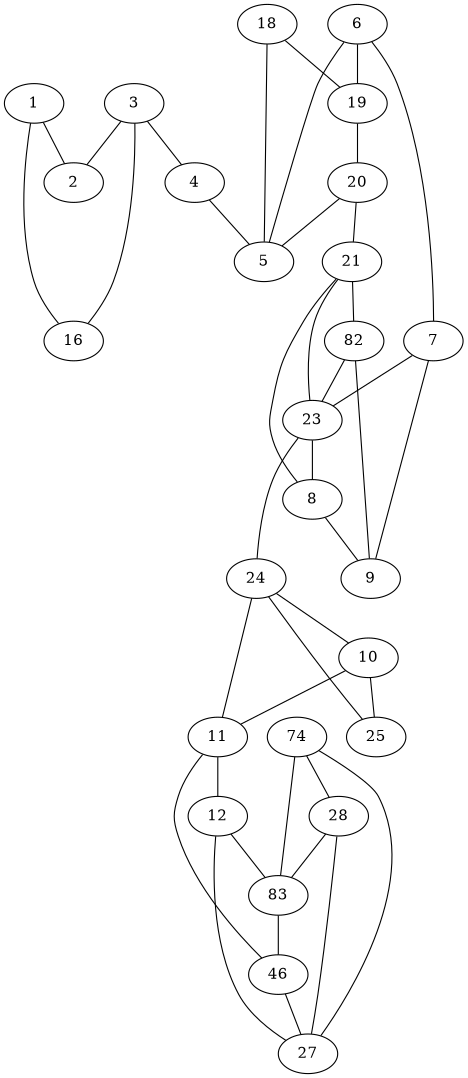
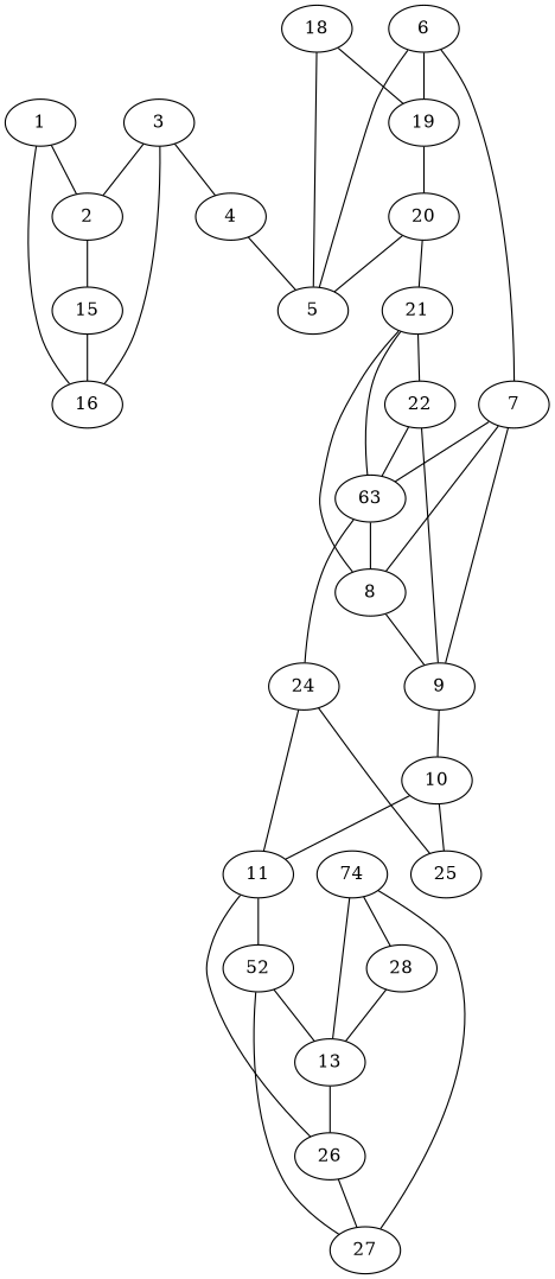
  graph {
    node [aaLength=4 type=0]
    edge [distance0=51.0 frequency=1 type0=1]
    1 [aaLength=14 sequence=SGGLEAGWNAASLH]
    2 [aaLength=30 sequence=GTCVNVGCVPKKLMVTGANYMDTIRESAGF]
    16 [aaLength=30 sequence=TCVNVGCVPKKLMVTGANYMDTIRESAGFG]
+   15 [aaLength=14 sequence=GGLEAGWNAASLHK]
    3 [aaLength=24 sequence=WKALIAAKNKAVSGINDSYEGMFA]
    4 [sequence=SNEA]
    5 [aaLength=13 sequence=YISIEFAGIFNAY]
    19 [aaLength=13 sequence=ISIEFAGIFNAYK]
    20 [aaLength=13 sequence=ELRKQLTEQLRAN]
    21 [sequence=DKAG]
    6 [aaLength=13 sequence=SELRKQLTEQLRA]
    7 [sequence=LDKA]
    8 [sequence=GDVT]
    9 [aaLength=17 sequence=TPVAINEGAAFVDTVFA]
-   23 [aaLength=17 sequence=PVAINEGAAFVDTVFAN]
+   23 [aaLength=17 sequence=PVAINEGAAFVDTVFAN label=63]
    10 [sequence=EEDA]
    24 [sequence=EDAA]
    11 [aaLength=5 sequence=MHNIS]
    25 [aaLength=5 sequence=HNISG]
-   12 [aaLength=14 sequence=SPEIIQSVAICLKM]
-   26 [aaLength=14 sequence=PEIIQSVAICLKMG label=46]
-   13 [aaLength=5 sequence=ISDFY label=83]
+   12 [aaLength=14 sequence=SPEIIQSVAICLKM label=52]
+   26 [aaLength=14 sequence=PEIIQSVAICLKMG]
+   13 [aaLength=5 sequence=ISDFY]
    27 [aaLength=5 sequence=SDFYN]
    n24 [aaLength=6 label=74 sequence=AEELCS]
    28 [aaLength=6 sequence=EELCSM]
    18 [sequence=NEAF]
-   22 [sequence=DVTD label=82]
+   22 [sequence=DVTD]
    1 -- 2 [distance0=47.17677]
    1 -- 16 [distance0=57.90843 type0=3]
+   2 -- 15 [distance0=43.15283 type0=2]
+   15 -- 16 [distance0=37.18844 distance1=22.0 frequency=2 type1=4]
    3 -- 2 [distance0=44.05733 type0=2]
    3 -- 16 [distance0=50.48815 type0=3]
    3 -- 4 [distance0=62.0 type0=4]
    4 -- 5 [distance0=24.03213 distance1=16.0 frequency=2 type1=4]
    19 -- 20 [distance0=36.38746 distance1=21.0 frequency=2 type0=2 type1=4]
    20 -- 5 [distance0=49.06093 type0=3]
    20 -- 21 [type0=4]
    21 -- 8 [distance0=68.62862 type0=3]
    21 -- 23 [distance0=46.89549 type0=2]
    21 -- 22 [distance0=33.10785 distance1=26.0 frequency=2 type1=4]
    6 -- 5 [distance0=34.24258]
    6 -- 19 [distance0=49.98688 type0=3]
    6 -- 7 [type0=4]
+   7 -- 8 [distance0=35.50646 distance1=26.0 frequency=2 type1=4]
    7 -- 9 [distance0=46.16122 type0=2]
    7 -- 23 [distance0=68.95373 type0=3]
    8 -- 9 [distance0=16.66457 distance1=5.0 frequency=2 type1=4]
-   24 -- 10 [distance0=27.0 type0=4]
+   9 -- 10 [distance0=27.0 type0=4]
    23 -- 8 [distance0=38.92727 type0=2]
    23 -- 24 [distance0=27.0 type0=4]
    10 -- 11 [distance0=37.20729 distance1=17.0 frequency=2 type0=2 type1=4]
    10 -- 25 [distance0=36.92666]
    24 -- 11 [distance0=46.13469 type0=2]
    24 -- 25 [distance0=27.67421 distance1=17.0 frequency=2 type1=4]
    11 -- 12 [distance0=29.0 type0=4]
    11 -- 26 [distance0=41.2816 type0=3]
    12 -- 13 [distance0=17.42743 distance1=3.0 frequency=2 type0=2 type1=4]
    12 -- 27 [distance0=19.43252 type0=3]
    26 -- 27 [distance0=21.7266 distance1=3.0 frequency=2 type0=3 type1=4]
    13 -- 26 [distance0=17.25221 type0=2]
    n24 -- 13 [distance0=17.27127]
    n24 -- 27 [distance0=27.21444 type0=3]
    n24 -- 28 [distance0=19.9451 type0=2]
    28 -- 13 [distance0=17.39689 type0=2]
-   28 -- 27 [distance0=14.92028]
    18 -- 5 [distance0=45.54472 type0=2]
    18 -- 19 [distance0=22.53882 distance1=16.0 frequency=2 type1=4]
    22 -- 9 [distance0=46.42869 type0=3]
    22 -- 23 [distance0=15.92052 distance1=5.0 frequency=2 type1=4]
  }
